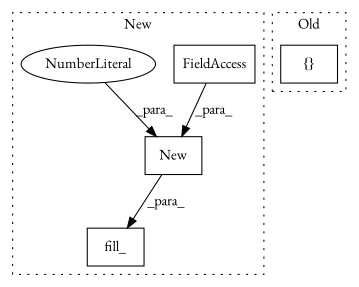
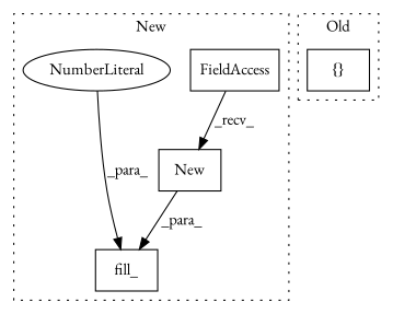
  digraph {
    fontname="EB Garamond"
    node [a=32 fontname="EB Garamond" shape=box]
    edge [fontname="EB Garamond"]
    n1 [l=5 label=New s=2241]
    n2 [a=22 l=20 label=FieldAccess s=2220]
    n3 [l="6,1" label=fill_ s="2300,2307"]
    n4 [a=34 l=1 label=NumberLiteral s=2306 shape=ellipse]
    n5 [a=4 l="1,1" label="{}" s="2241,2285"]
    subgraph cluster_1 {
      label=New
      style=dotted
      n1
      n2
      n3
      n4
    }
    subgraph cluster_2 {
      label=Old
      style=dotted
      n5
    }
    n1 -> n3 [label=_para_]
-   n2 -> n1 [label=_para_]
-   n4 -> n1 [label=_para_]
+   n2 -> n1 [label=_recv_]
+   n4 -> n3 [label=_para_]
  }
